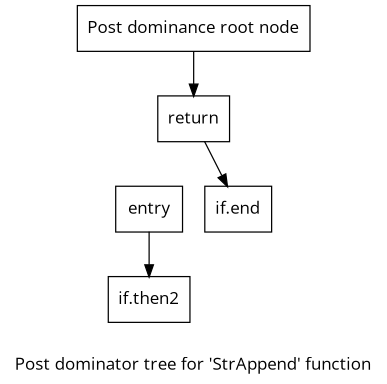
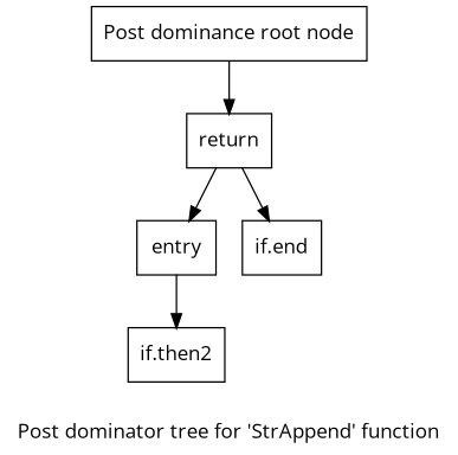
  digraph {
    fontname="Open Sans"
    label="Post dominator tree for 'StrAppend' function"
    node [fontname="Open Sans" shape=record]
    edge [fontname="Open Sans"]
    n1 [label="{Post dominance root node}"]
    n2 [label="{return}"]
    n3 [label="{entry}"]
    n4 [label="{if.end}"]
    n5 [label="{if.then2}"]
    n1 -> n2
+   n2 -> n3
    n2 -> n4
    n3 -> n5
  }
